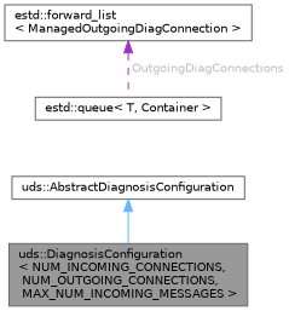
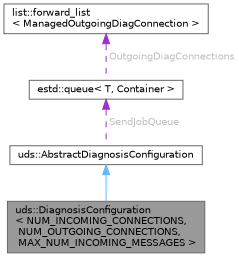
  digraph {
    node [color=gray40 fillcolor=white fontname=Helvetica fontsize=10 shape=box style=filled]
    edge [color=darkorchid3 dir=back fontname=Helvetica fontsize=10 labelfontname=Helvetica labelfontsize=10 style=dashed fontcolor=grey]
    n1 [fillcolor=grey60 fontcolor=black height=0.2 label="uds::DiagnosisConfiguration\l\< NUM_INCOMING_CONNECTIONS,\l NUM_OUTGOING_CONNECTIONS,\l MAX_NUM_INCOMING_MESSAGES \>" width=0.4]
    n2 [height=0.2 label="uds::AbstractDiagnosisConfiguration" width=0.4]
-   n3 [height=0.2 label="estd::forward_list\l\< ManagedOutgoingDiagConnection \>" width=0.4]
+   n3 [height=0.2 label="list::forward_list\l\< ManagedOutgoingDiagConnection \>" width=0.4]
    n4 [height=0.2 label="estd::queue\< T, Container \>" width=0.4]
    n2 -> n1 [color=steelblue1 style=solid fontcolor=""]
    n3 -> n4 [label=" OutgoingDiagConnections"]
+   n4 -> n2 [label=" SendJobQueue"]
  }
